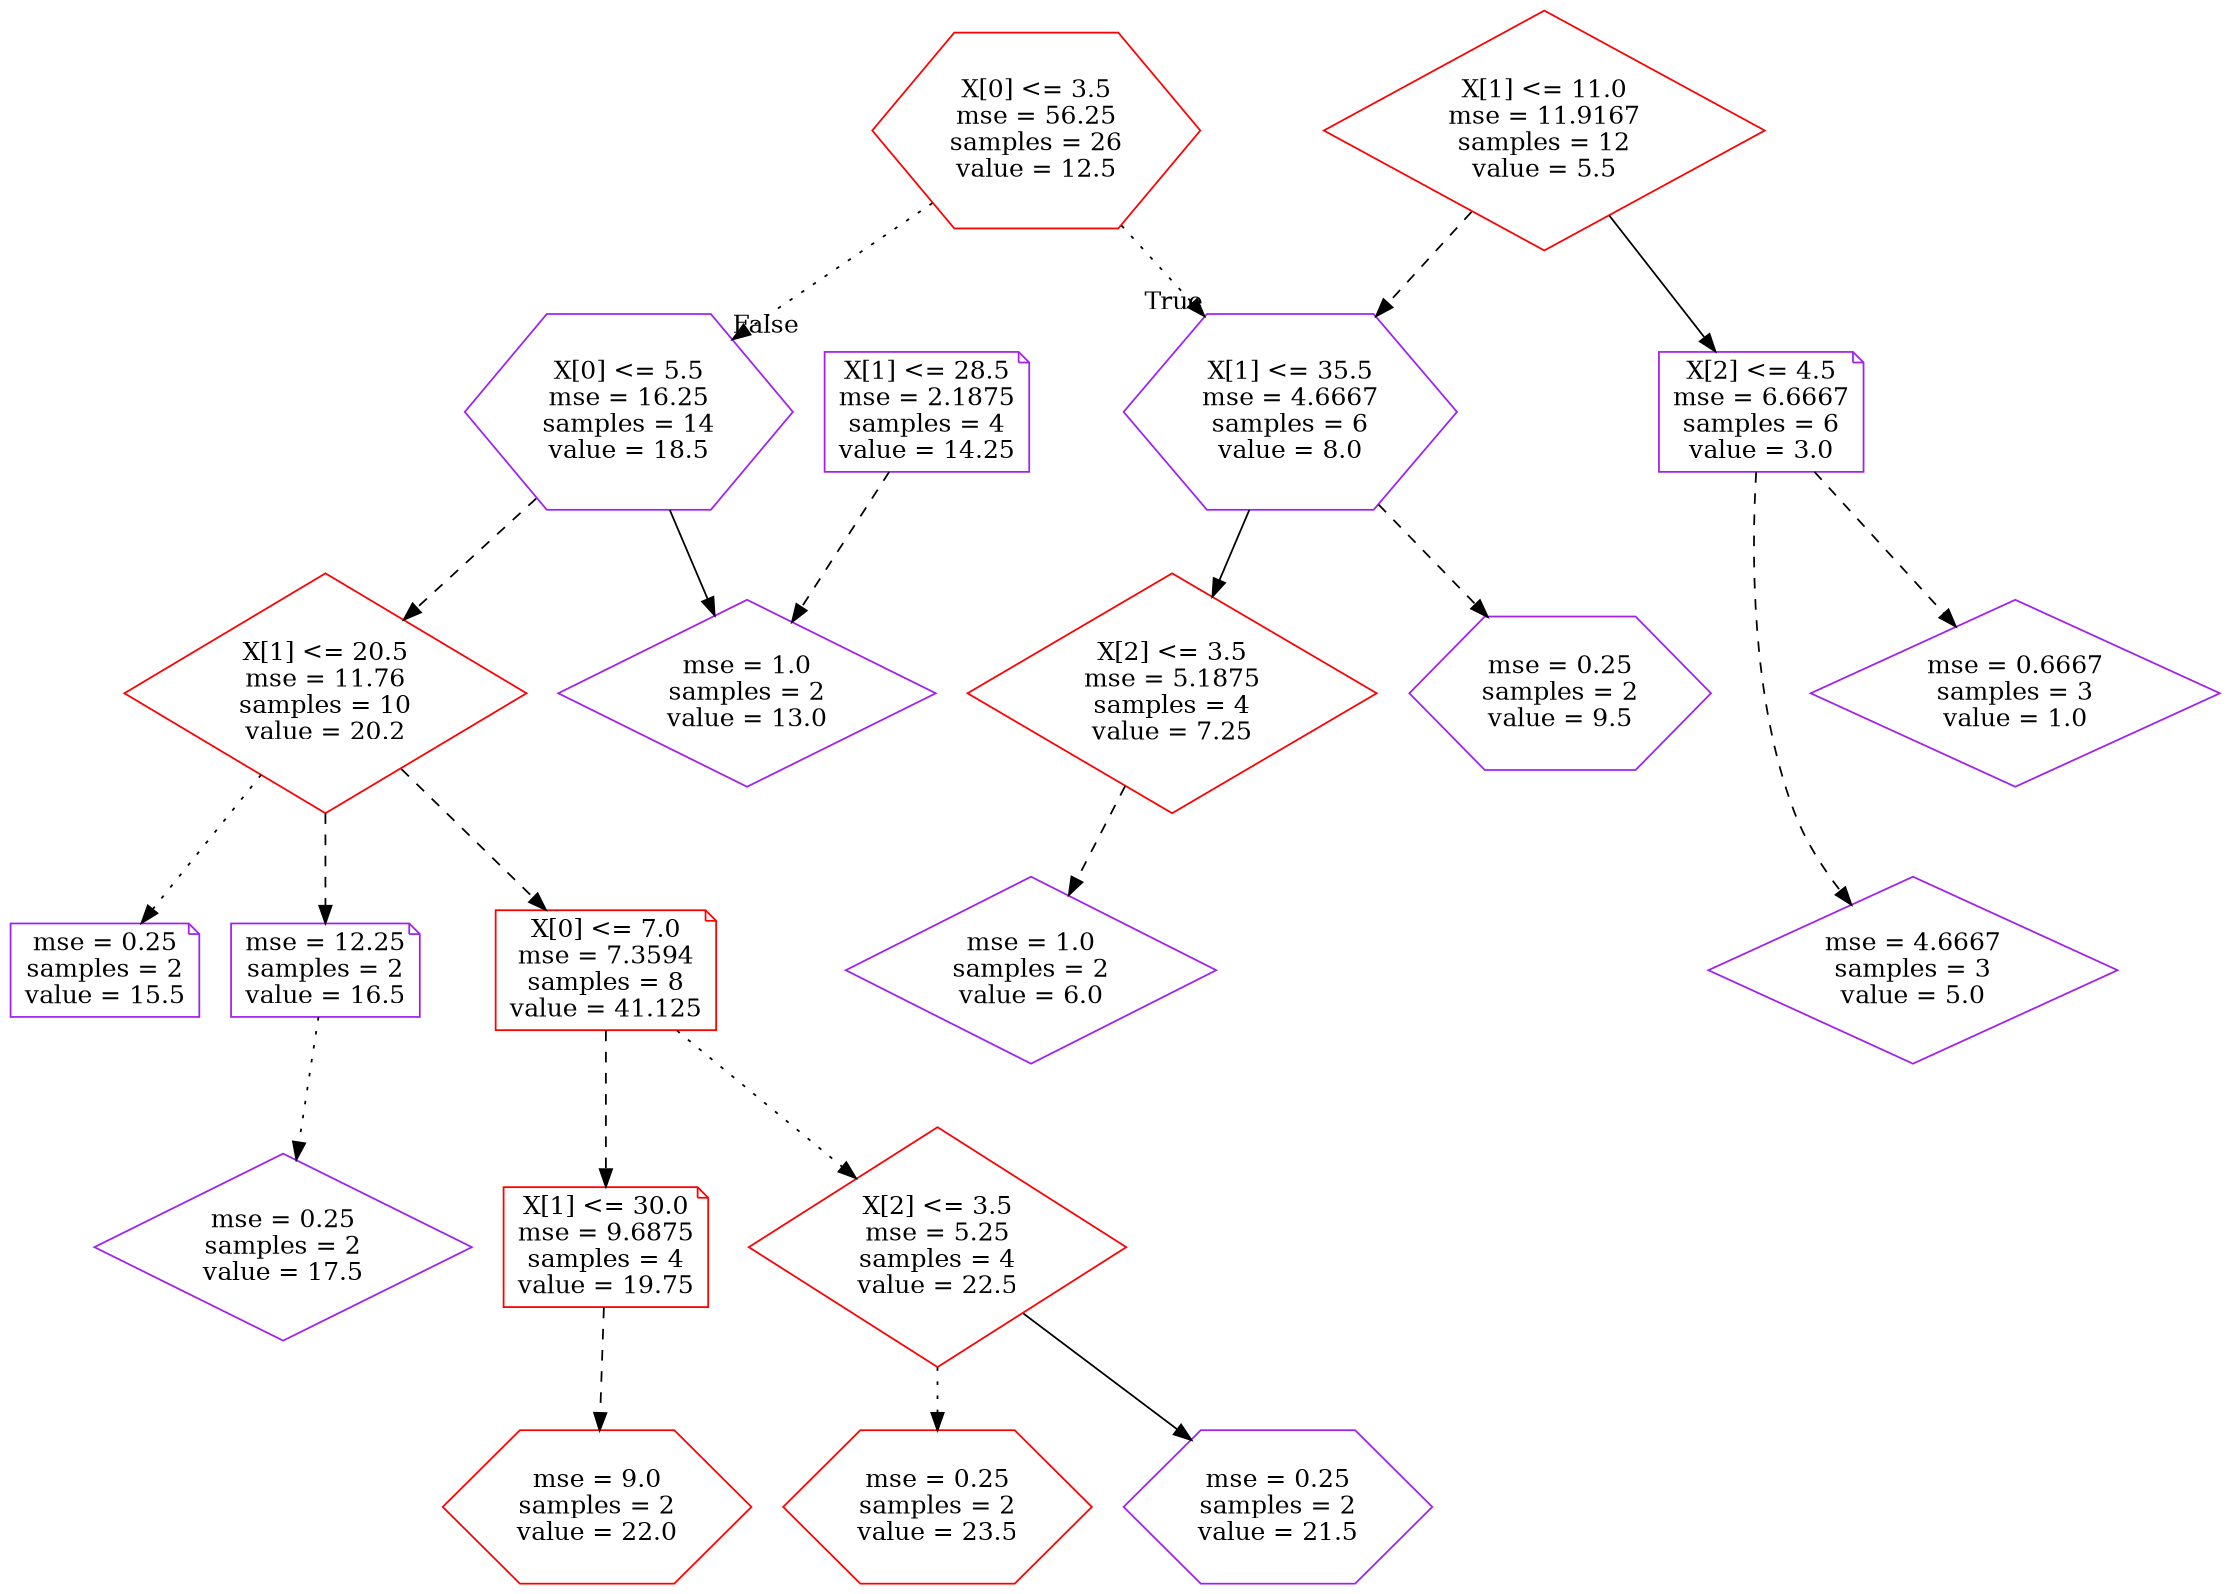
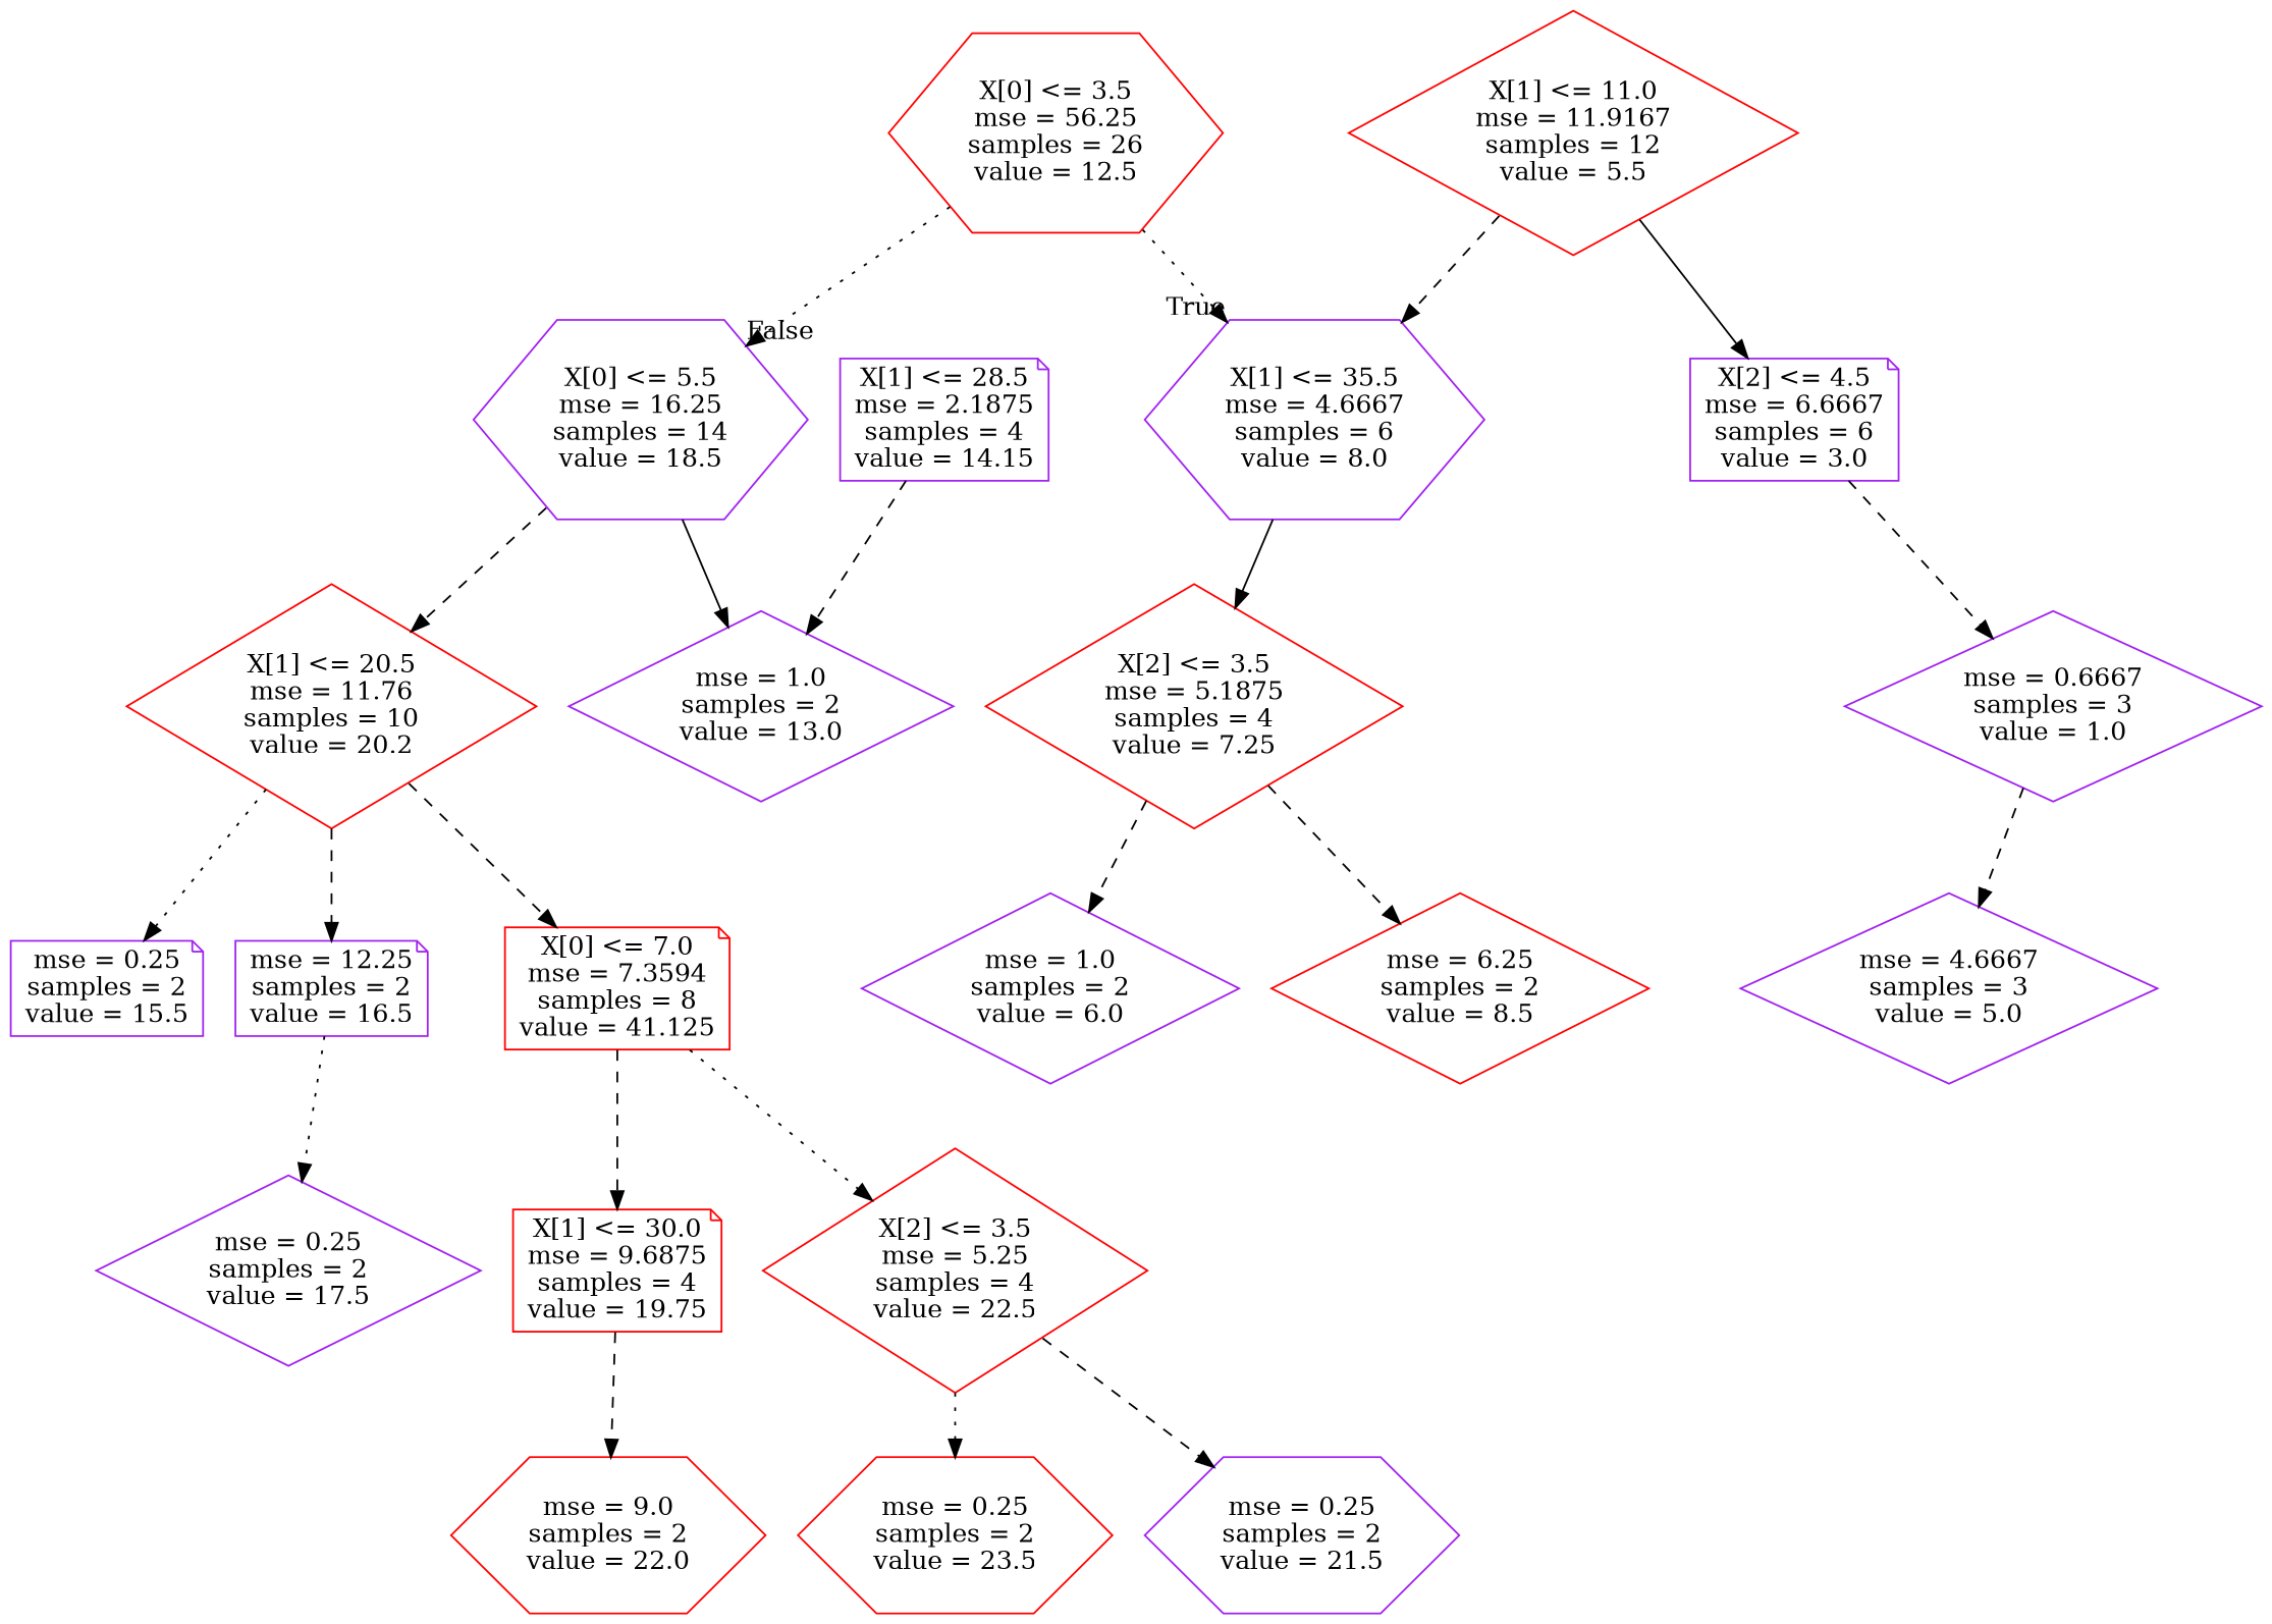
  digraph {
    node [color=purple shape=diamond]
    edge [style=dashed]
    n1 [color=red label="X[0] <= 3.5\nmse = 56.25\nsamples = 26\nvalue = 12.5" shape=hexagon]
    n2 [label="X[0] <= 5.5\nmse = 16.25\nsamples = 14\nvalue = 18.5" shape=hexagon]
    n3 [label="X[1] <= 35.5\nmse = 4.6667\nsamples = 6\nvalue = 8.0" shape=hexagon]
    n4 [color=red label="X[1] <= 11.0\nmse = 11.9167\nsamples = 12\nvalue = 5.5"]
    n5 [label="X[2] <= 4.5\nmse = 6.6667\nsamples = 6\nvalue = 3.0" shape=note]
    n6 [color=red label="X[1] <= 20.5\nmse = 11.76\nsamples = 10\nvalue = 20.2"]
    n7 [label="mse = 1.0\nsamples = 2\nvalue = 13.0"]
    n8 [label="mse = 4.6667\nsamples = 3\nvalue = 5.0"]
    n9 [label="mse = 0.6667\nsamples = 3\nvalue = 1.0"]
    n10 [color=red label="X[2] <= 3.5\nmse = 5.1875\nsamples = 4\nvalue = 7.25"]
-   n11 [label="mse = 0.25\nsamples = 2\nvalue = 9.5" shape=hexagon]
    n12 [label="mse = 1.0\nsamples = 2\nvalue = 6.0"]
-   n14 [label="X[1] <= 28.5\nmse = 2.1875\nsamples = 4\nvalue = 14.25" shape=note]
+   n13 [color=red label="mse = 6.25\nsamples = 2\nvalue = 8.5"]
+   n14 [label="X[1] <= 28.5\nmse = 2.1875\nsamples = 4\nvalue = 14.15" shape=note]
    n15 [label="mse = 0.25\nsamples = 2\nvalue = 15.5" shape=note]
    n16 [label="mse = 12.25\nsamples = 2\nvalue = 16.5" shape=note]
    n17 [color=red label="X[0] <= 7.0\nmse = 7.3594\nsamples = 8\nvalue = 41.125" shape=note]
    n18 [label="mse = 0.25\nsamples = 2\nvalue = 17.5"]
    n19 [color=red label="X[1] <= 30.0\nmse = 9.6875\nsamples = 4\nvalue = 19.75" shape=note]
    n20 [color=red label="X[2] <= 3.5\nmse = 5.25\nsamples = 4\nvalue = 22.5"]
    n21 [color=red label="mse = 9.0\nsamples = 2\nvalue = 22.0" shape=hexagon]
    n22 [color=red label="mse = 0.25\nsamples = 2\nvalue = 23.5" shape=hexagon]
    n23 [label="mse = 0.25\nsamples = 2\nvalue = 21.5" shape=hexagon]
    n1 -> n2 [headlabel=False labelangle=-45 labeldistance=2.5 style=dotted]
    n1 -> n3 [headlabel=True labelangle=45 labeldistance=2.5 style=dotted]
    n2 -> n6
    n2 -> n7 [style=solid]
    n3 -> n10 [style=solid]
-   n3 -> n11
    n4 -> n3
    n4 -> n5 [style=solid]
-   n5 -> n8
+   n9 -> n8
    n5 -> n9
    n6 -> n15 [style=dotted]
    n6 -> n16
    n6 -> n17
    n10 -> n12
+   n10 -> n13
    n14 -> n7
    n16 -> n18 [style=dotted]
    n17 -> n19
    n17 -> n20 [style=dotted]
    n19 -> n21
    n20 -> n22 [style=dotted]
-   n20 -> n23 [style=solid]
+   n20 -> n23
  }
